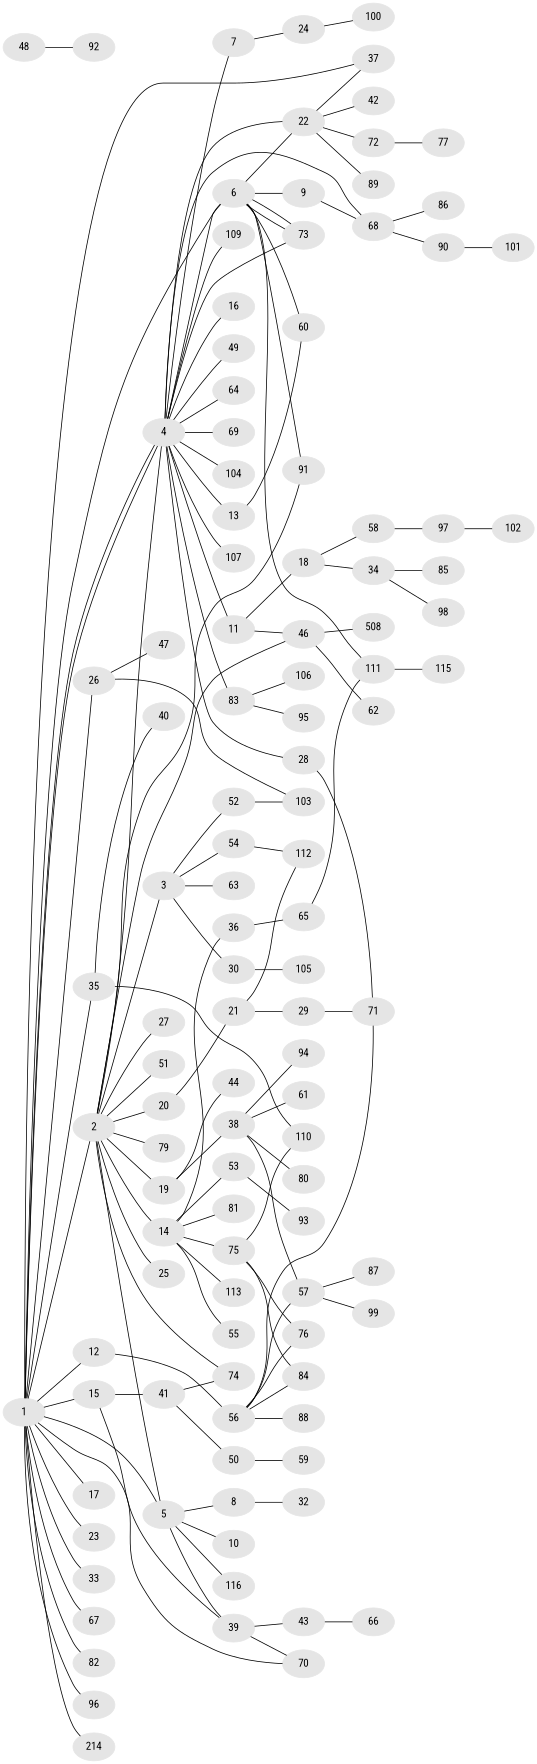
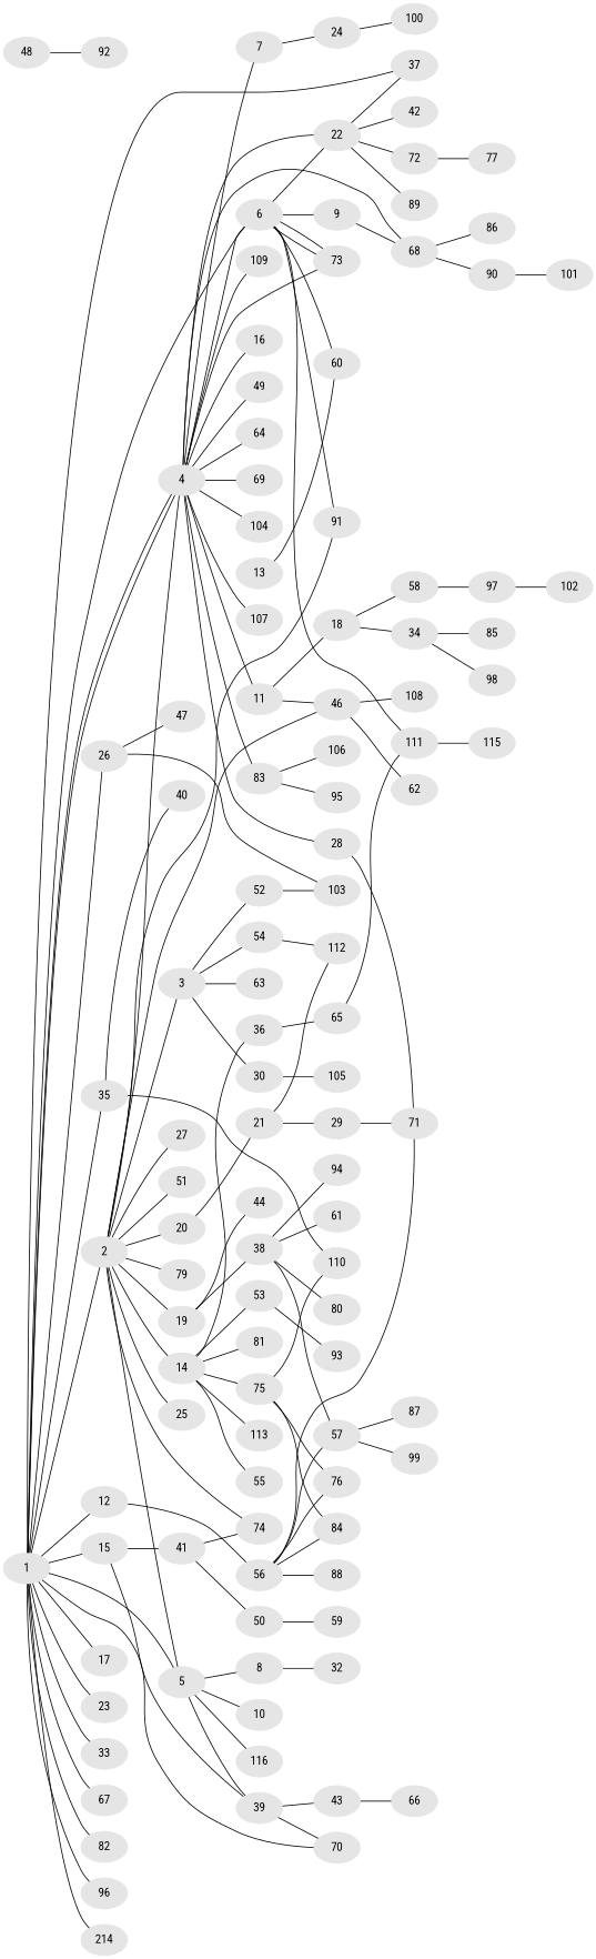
  graph {
    fontname="Roboto Condensed"
    rankdir=LR
    node [color=gray90 fontname="Roboto Condensed" style=filled]
    edge [fontname="Roboto Condensed"]
    1
    2
    4
    5
    6
    12
    15
    17
    23
    26
    33
    35
    37
    67
    70
    82
    96
    n18 [label=214]
    3
    14
    19
    20
    25
    27
    46
    51
    74
    79
    91
    7
    11
    13
    16
    22
    28
    49
    64
    68
    69
    73
    83
    104
    107
    109
    8
    10
    39
    116
    9
    60
    111
    56
    41
    47
    103
    40
    110
    30
    52
    54
    63
    36
    53
    55
    75
    81
    113
    38
    44
    21
    62
-   108 [label=508]
+   108
    105
    112
    24
    18
    42
    72
    89
    71
    86
    90
    95
    106
    32
    43
    115
    100
    34
    58
    57
    76
    84
    88
    65
    93
    50
    85
    98
    97
    61
    80
    94
    29
    77
    48
    92
    87
    99
    66
    59
    102
    101
    1 -- 2
    1 -- 4
    1 -- 4
    1 -- 5
    1 -- 6
    1 -- 12
    1 -- 15
    1 -- 17
    1 -- 23
    1 -- 26
    1 -- 33
    1 -- 35
    1 -- 37
    1 -- 67
    1 -- 70
    1 -- 82
    1 -- 96
    1 -- n18
    2 -- 4
    2 -- 5
    2 -- 3
    2 -- 14
    2 -- 19
    2 -- 20
    2 -- 25
    2 -- 27
    2 -- 46
    2 -- 51
    2 -- 74
    2 -- 79
    2 -- 91
    4 -- 6
    4 -- 7
    4 -- 11
-   4 -- 13
    4 -- 16
    4 -- 22
    4 -- 28
    4 -- 49
    4 -- 64
    4 -- 68
    4 -- 69
    4 -- 73
    4 -- 83
    4 -- 104
    4 -- 107
    4 -- 109
    5 -- 8
    5 -- 10
    5 -- 39
    5 -- 116
    6 -- 91
    6 -- 22
    6 -- 73
    6 -- 73
    6 -- 9
    6 -- 60
    6 -- 111
    12 -- 56
    15 -- 39
    15 -- 41
    26 -- 47
    26 -- 103
    35 -- 40
    35 -- 110
    3 -- 30
    3 -- 52
    3 -- 54
    3 -- 63
    14 -- 36
    14 -- 53
    14 -- 55
    14 -- 75
    14 -- 81
    14 -- 113
    19 -- 38
    19 -- 44
    20 -- 21
    46 -- 62
    46 -- 108
    7 -- 24
    11 -- 46
    11 -- 18
    13 -- 60
    22 -- 37
    22 -- 42
    22 -- 72
    22 -- 89
    28 -- 71
    68 -- 86
    68 -- 90
    83 -- 95
    83 -- 106
    8 -- 32
    39 -- 70
    39 -- 43
    9 -- 68
    111 -- 115
    56 -- 71
    56 -- 57
    56 -- 76
    56 -- 84
    56 -- 88
    41 -- 74
    41 -- 50
    30 -- 105
    52 -- 103
    54 -- 112
    36 -- 65
    53 -- 93
    75 -- 110
    75 -- 76
    75 -- 84
    38 -- 57
    38 -- 61
    38 -- 80
    38 -- 94
    21 -- 112
    21 -- 29
    24 -- 100
    18 -- 34
    18 -- 58
    72 -- 77
    90 -- 101
    43 -- 66
    34 -- 85
    34 -- 98
    58 -- 97
    57 -- 87
    57 -- 99
    65 -- 111
    50 -- 59
    97 -- 102
    29 -- 71
    48 -- 92
  }
